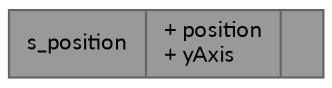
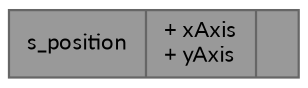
  digraph {
    rankdir=LR
    fontname=Lato
-   n1 [color=gray40 fillcolor=grey60 fontcolor=black fontname=Lato fontsize=10 height=0.2 label="{s_position\n|+ position\l+ yAxis\l|}" shape=record style=filled width=0.4]
+   n1 [color=gray40 fillcolor=grey60 fontcolor=black fontname=Lato fontsize=10 height=0.2 label="{s_position\n|+ xAxis\l+ yAxis\l|}" shape=record style=filled width=0.4]
  }
